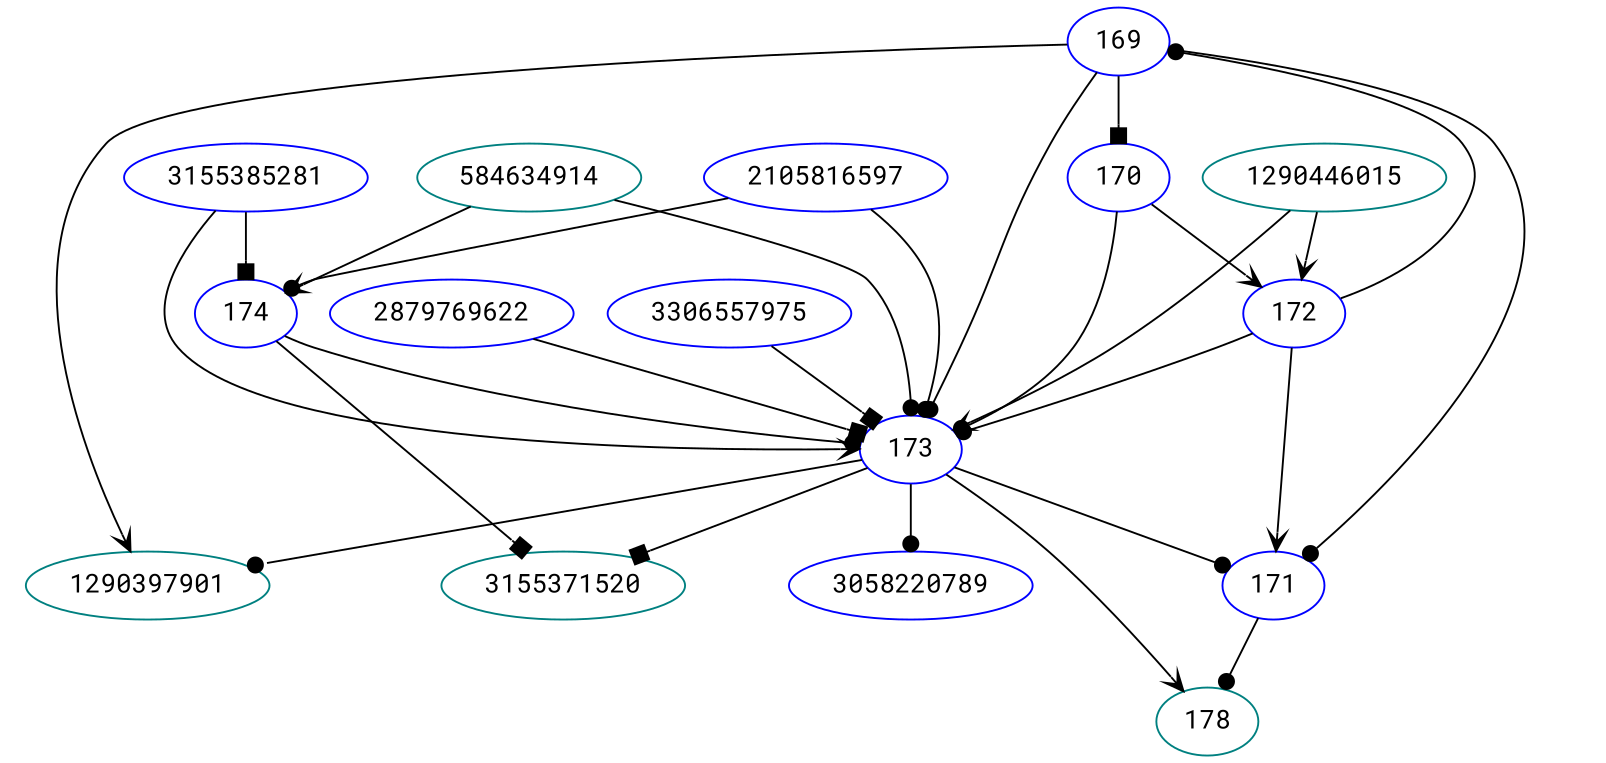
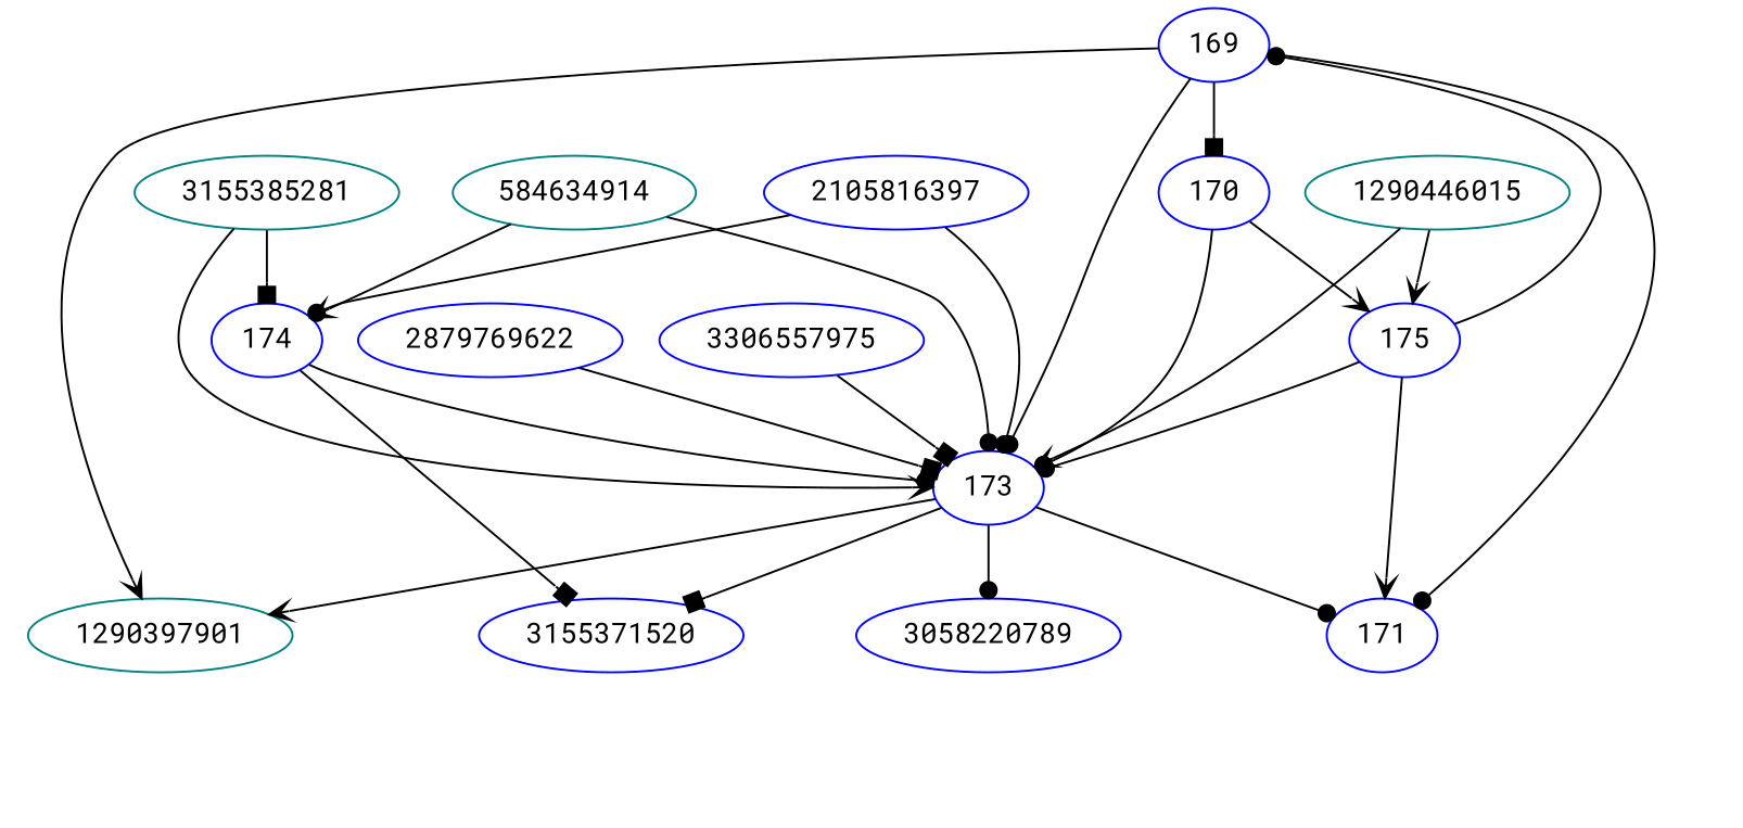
  strict digraph {
    fontname="Roboto Mono"
    node [color=blue fontname="Roboto Mono"]
    edge [arrowhead=dot fontname="Roboto Mono"]
-   3155385281
+   3155385281 [color=teal]
    174
    173
-   3155371520 [color=teal]
+   3155371520
    171
    1290397901 [color=teal]
-   178 [color=teal]
    3058220789
    584634914 [color=teal]
    169
    170
-   172
-   2105816397 [label=2105816597]
+   172 [label=175]
+   2105816397
    2879769622
    3306557975
    1290446015 [color=teal]
    3155385281 -> 174 [arrowhead=box]
    3155385281 -> 173 [arrowhead=vee]
    174 -> 173
    174 -> 3155371520 [arrowhead=box]
    173 -> 3155371520 [arrowhead=box]
    173 -> 171
-   173 -> 1290397901
-   173 -> 178 [arrowhead=vee]
+   173 -> 1290397901 [arrowhead=vee]
    173 -> 3058220789
-   171 -> 178
    584634914 -> 174 [arrowhead=vee]
    584634914 -> 173
    169 -> 173
    169 -> 171
    169 -> 1290397901 [arrowhead=vee]
    169 -> 170 [arrowhead=box]
    170 -> 173
    170 -> 172 [arrowhead=vee]
    172 -> 173
    172 -> 171 [arrowhead=vee]
    172 -> 169
    2105816397 -> 174
    2105816397 -> 173
    2879769622 -> 173 [arrowhead=box]
    3306557975 -> 173 [arrowhead=box]
    1290446015 -> 173 [arrowhead=vee]
    1290446015 -> 172 [arrowhead=vee]
  }
